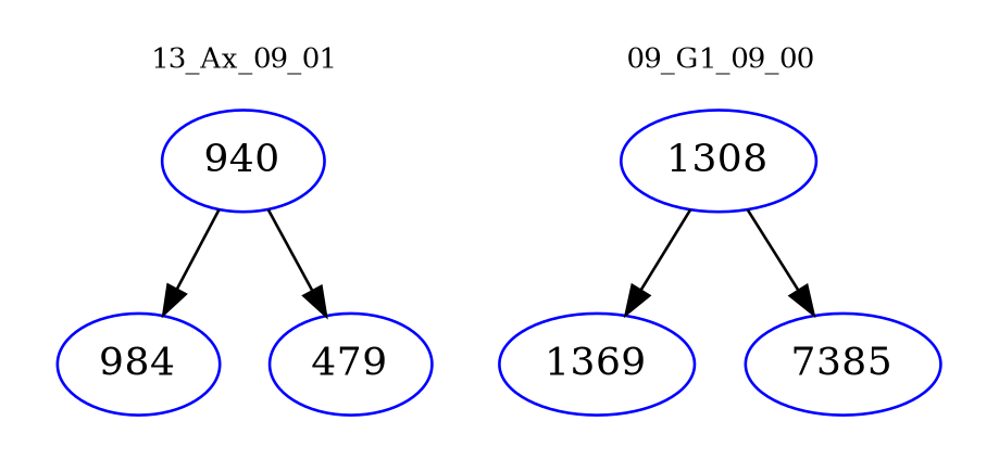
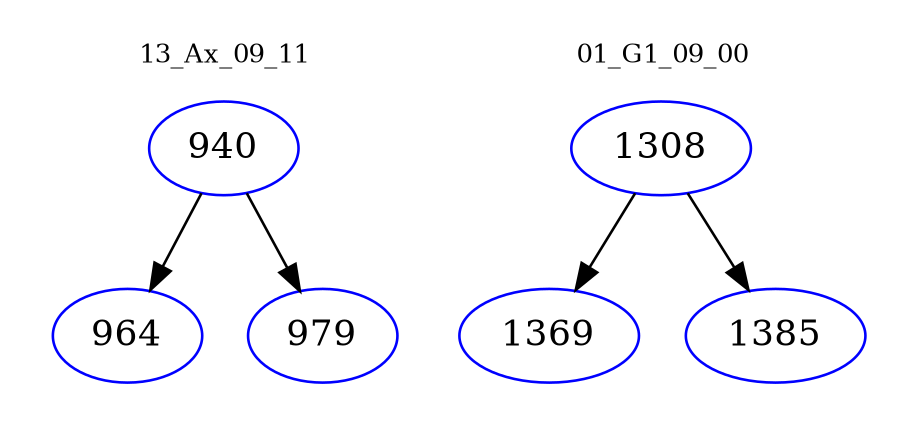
  digraph {
    node [color=blue]
    edge [color=black]
    n1 [label=940]
-   n2 [label=984]
-   n3 [label=479]
+   n2 [label=964]
+   n3 [label=979]
    n4 [label=1308]
    n5 [label=1369]
-   n6 [label=7385]
+   n6 [label=1385]
    subgraph cluster_1 {
      color=white
      fontsize=10
-     label="13_Ax_09_01"
+     label="13_Ax_09_11"
      n1
      n2
      n3
    }
    subgraph cluster_2 {
      color=white
      fontsize=10
-     label="09_G1_09_00"
+     label="01_G1_09_00"
      n4
      n5
      n6
    }
    n1 -> n2
    n1 -> n3
    n4 -> n5
    n4 -> n6
  }
